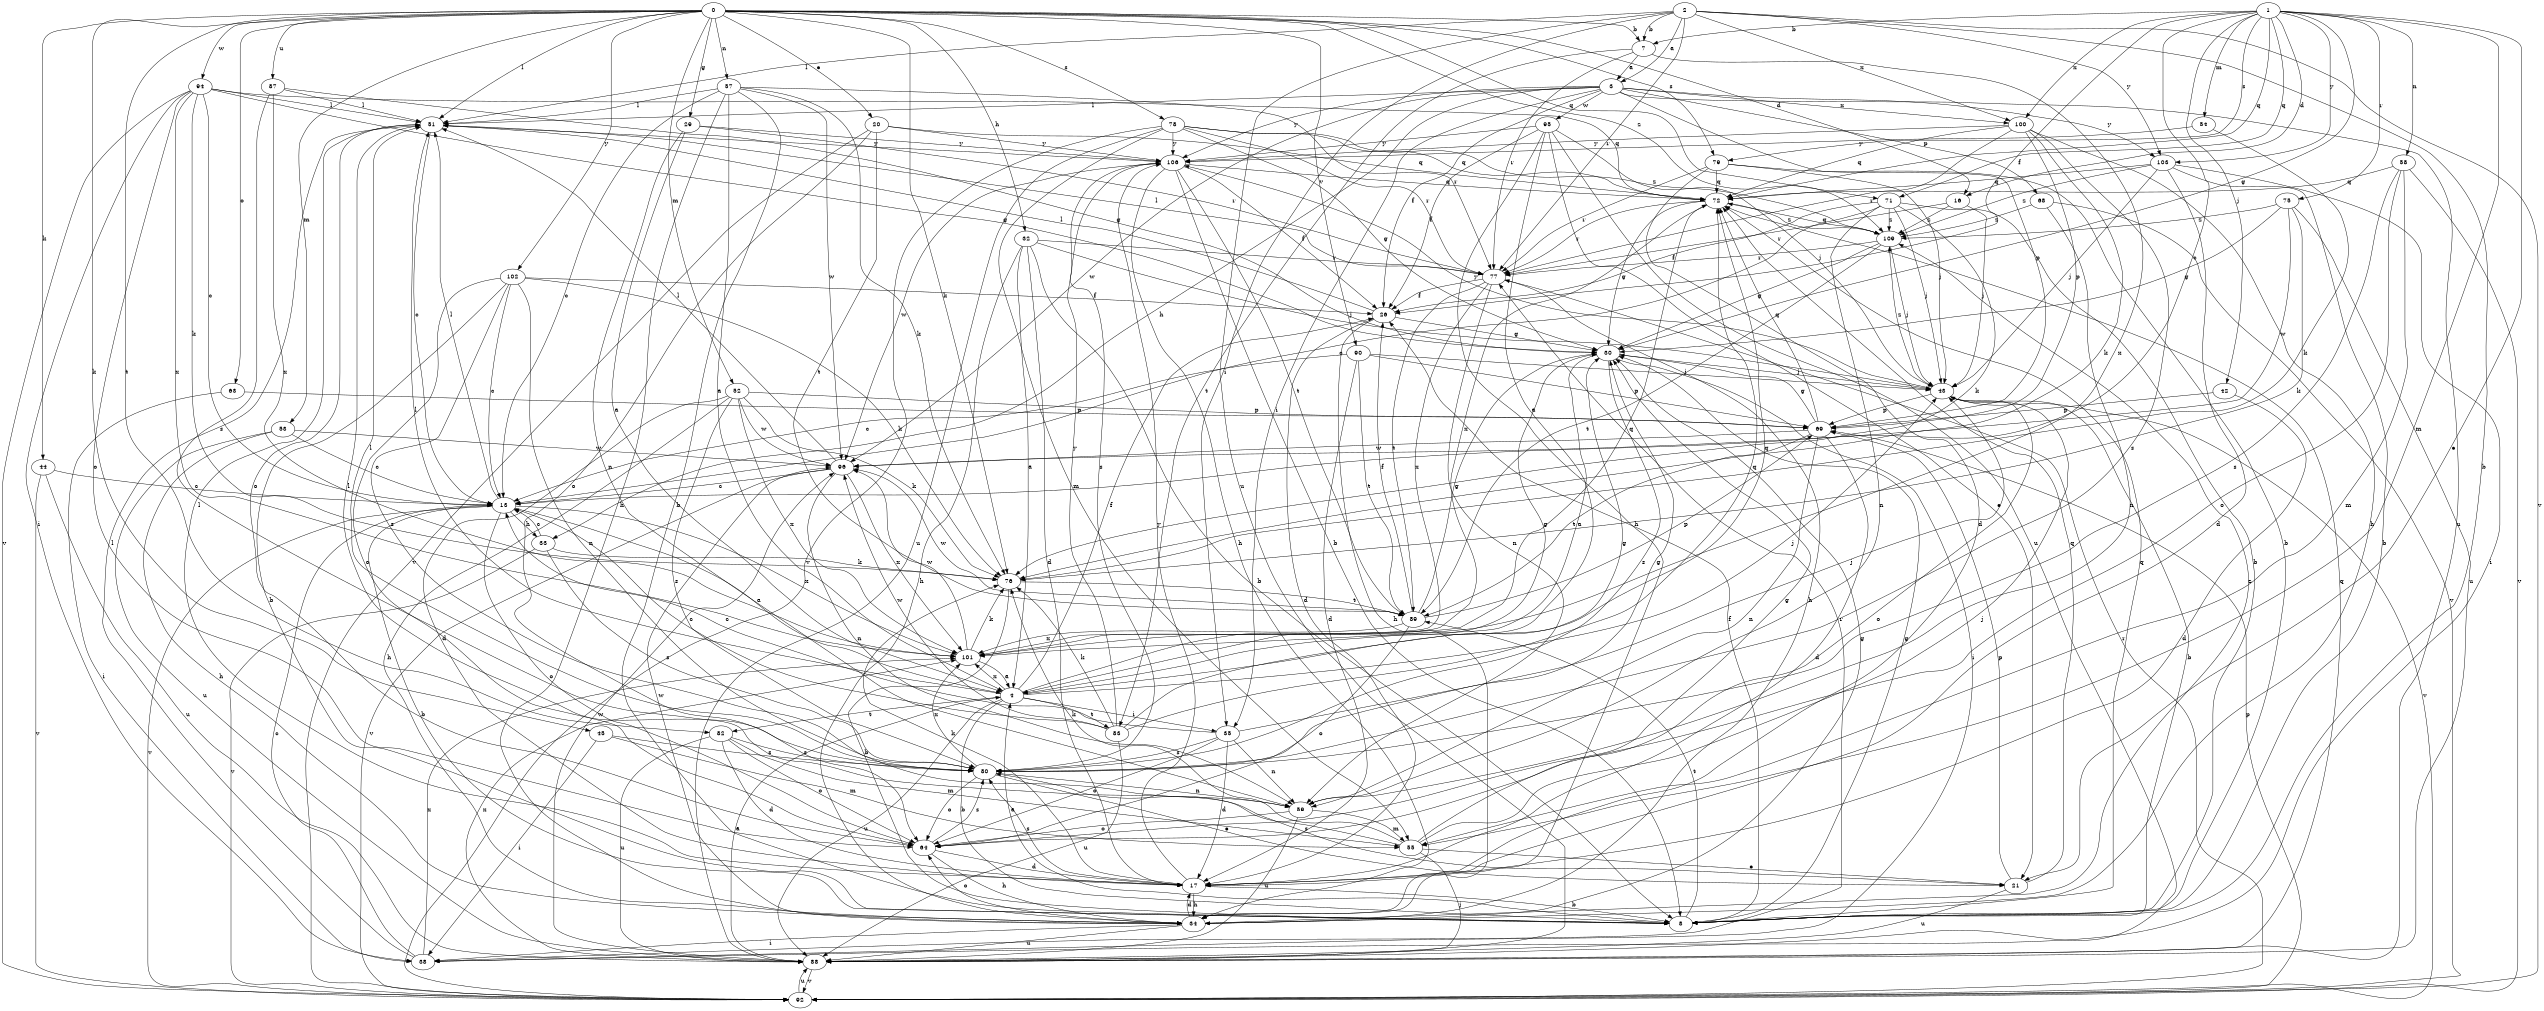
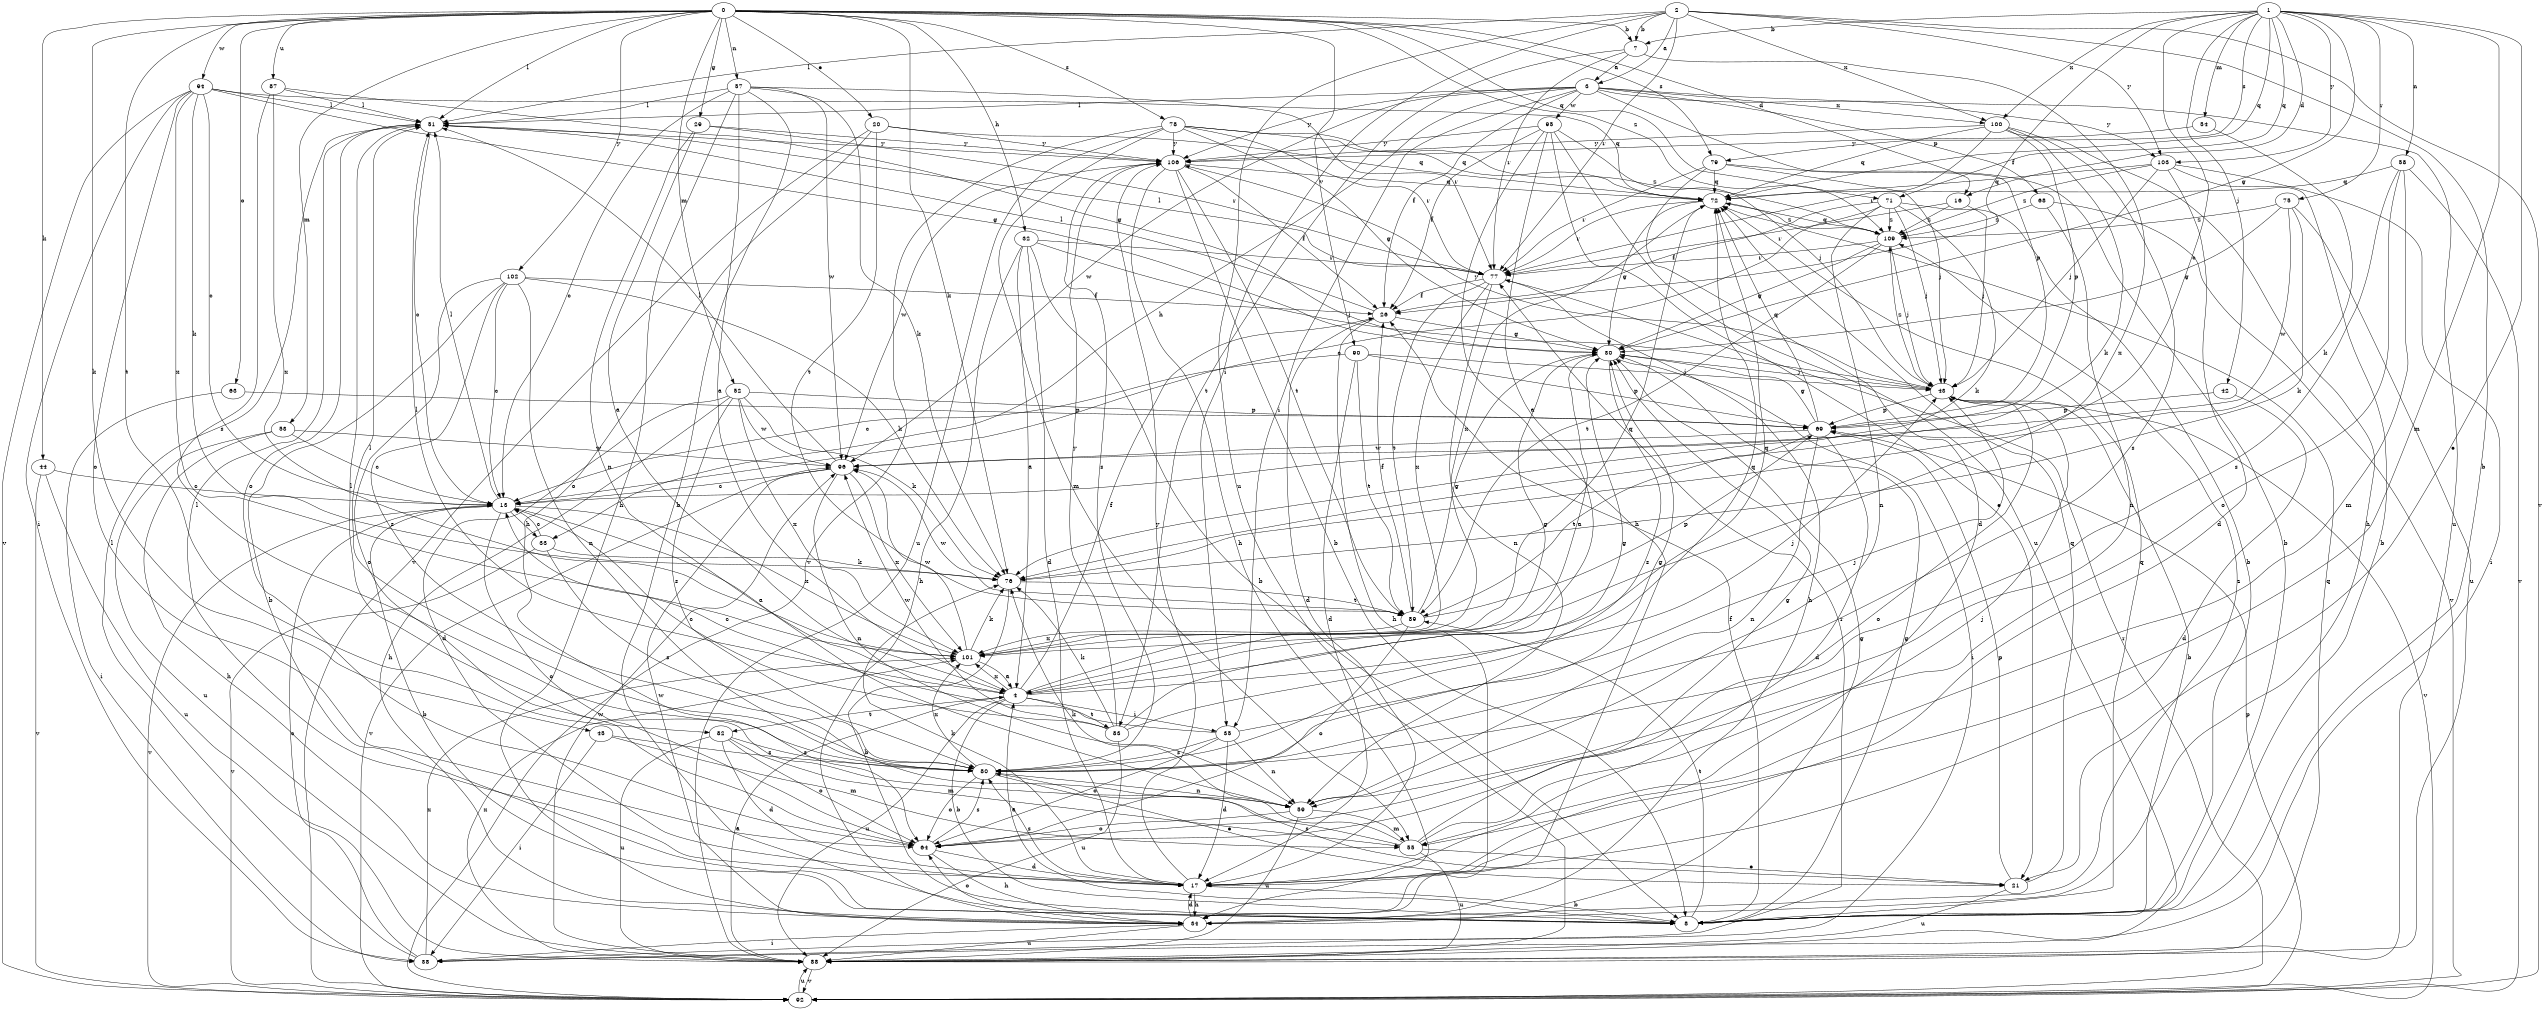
  strict digraph {
    0
    7
    16
    20
    29
    32
    44
    45
    n9 [label=76]
    51
    52
    53
    57
    63
    71
    78
    79
    82
    87
    90
    94
    102
    109
    3
    77
    83
    101
    43
    72
    92
    106
    n32 [label=89]
    64
    4
    59
    8
    17
    34
    13
    88
    55
    80
    38
    69
    96
    26
    30
    1
    21
    42
    54
    58
    75
    100
    103
    33
    2
    35
    68
    95
    0 -> 7 [label=b]
    0 -> 16 [label=d]
    0 -> 20 [label=e]
    0 -> 29 [label=g]
    0 -> 32 [label=h]
    0 -> 44 [label=k]
    0 -> 45 [label=k]
    0 -> n9 [label=k]
    0 -> 51 [label=l]
    0 -> 52 [label=m]
    0 -> 53 [label=m]
    0 -> 57 [label=n]
    0 -> 63 [label=o]
    0 -> 71 [label=q]
    0 -> 78 [label=s]
    0 -> 79 [label=s]
    0 -> 82 [label=t]
    0 -> 87 [label=u]
    0 -> 90 [label=v]
    0 -> 94 [label=w]
    0 -> 102 [label=y]
    0 -> 109 [label=z]
    7 -> 3 [label=a]
    7 -> 77 [label=r]
    7 -> 83 [label=t]
    7 -> 101 [label=x]
    16 -> 109 [label=z]
    16 -> 77 [label=r]
    16 -> 43 [label=j]
    20 -> 72 [label=q]
    20 -> 92 [label=v]
    20 -> 106 [label=y]
    20 -> n32 [label=t]
    20 -> 64 [label=o]
    29 -> 77 [label=r]
    29 -> 106 [label=y]
    29 -> 4 [label=a]
    29 -> 59 [label=n]
    32 -> 77 [label=r]
    32 -> 43 [label=j]
    32 -> 4 [label=a]
    32 -> 8 [label=b]
    32 -> 17 [label=d]
    32 -> 34 [label=h]
    44 -> 92 [label=v]
    44 -> 13 [label=c]
    44 -> 88 [label=u]
    45 -> 55 [label=m]
    45 -> 80 [label=s]
    45 -> 38 [label=i]
    n9 -> n32 [label=t]
    n9 -> 8 [label=b]
    51 -> 106 [label=y]
    51 -> 64 [label=o]
    51 -> 13 [label=c]
    52 -> n9 [label=k]
    52 -> 101 [label=x]
    52 -> 17 [label=d]
    52 -> 34 [label=h]
    52 -> 80 [label=s]
    52 -> 69 [label=p]
    52 -> 96 [label=w]
    53 -> 34 [label=h]
    53 -> 13 [label=c]
    53 -> 88 [label=u]
    53 -> 96 [label=w]
    57 -> n9 [label=k]
    57 -> 51 [label=l]
    57 -> 77 [label=r]
    57 -> 4 [label=a]
    57 -> 8 [label=b]
    57 -> 34 [label=h]
    57 -> 13 [label=c]
    57 -> 96 [label=w]
    63 -> 38 [label=i]
    63 -> 69 [label=p]
    71 -> n9 [label=k]
    71 -> 109 [label=z]
    71 -> 43 [label=j]
    71 -> 59 [label=n]
    71 -> 8 [label=b]
    71 -> 13 [label=c]
    71 -> 26 [label=f]
    78 -> 109 [label=z]
    78 -> 77 [label=r]
    78 -> 72 [label=q]
    78 -> 92 [label=v]
    78 -> 106 [label=y]
    78 -> 88 [label=u]
    78 -> 55 [label=m]
    78 -> 30 [label=g]
    79 -> 77 [label=r]
    79 -> 43 [label=j]
    79 -> 72 [label=q]
    79 -> 8 [label=b]
    79 -> 17 [label=d]
    82 -> 64 [label=o]
    82 -> 17 [label=d]
    82 -> 88 [label=u]
    82 -> 55 [label=m]
    82 -> 80 [label=s]
    87 -> 51 [label=l]
    87 -> 101 [label=x]
    87 -> 80 [label=s]
    87 -> 30 [label=g]
    90 -> 43 [label=j]
    90 -> n32 [label=t]
    90 -> 17 [label=d]
    90 -> 13 [label=c]
    90 -> 69 [label=p]
    94 -> n9 [label=k]
    94 -> 51 [label=l]
    94 -> 101 [label=x]
    94 -> 72 [label=q]
    94 -> 92 [label=v]
    94 -> 64 [label=o]
    94 -> 13 [label=c]
    94 -> 38 [label=i]
    94 -> 30 [label=g]
    102 -> n9 [label=k]
    102 -> 64 [label=o]
    102 -> 59 [label=n]
    102 -> 8 [label=b]
    102 -> 13 [label=c]
    102 -> 80 [label=s]
    102 -> 26 [label=f]
    109 -> 77 [label=r]
    109 -> 43 [label=j]
    109 -> 72 [label=q]
    109 -> n32 [label=t]
    109 -> 30 [label=g]
    3 -> 51 [label=l]
    3 -> 106 [label=y]
    3 -> 88 [label=u]
    3 -> 69 [label=p]
    3 -> 96 [label=w]
    3 -> 26 [label=f]
    3 -> 100 [label=x]
    3 -> 103 [label=y]
    3 -> 33 [label=h]
    3 -> 35 [label=i]
    3 -> 68 [label=p]
    3 -> 95 [label=w]
    77 -> 51 [label=l]
    77 -> 101 [label=x]
    77 -> n32 [label=t]
    77 -> 59 [label=n]
    77 -> 34 [label=h]
    77 -> 26 [label=f]
    83 -> n9 [label=k]
    83 -> 72 [label=q]
    83 -> 106 [label=y]
    83 -> 13 [label=c]
    83 -> 88 [label=u]
    83 -> 96 [label=w]
    83 -> 30 [label=g]
    101 -> n9 [label=k]
    101 -> 72 [label=q]
    101 -> 4 [label=a]
    101 -> 96 [label=w]
    43 -> 109 [label=z]
    43 -> 92 [label=v]
    43 -> 106 [label=y]
    43 -> 64 [label=o]
    43 -> 8 [label=b]
    43 -> 69 [label=p]
    72 -> 109 [label=z]
    72 -> 77 [label=r]
    72 -> 101 [label=x]
    72 -> 30 [label=g]
    92 -> 77 [label=r]
    92 -> 88 [label=u]
    92 -> 69 [label=p]
    106 -> 72 [label=q]
    106 -> n32 [label=t]
    106 -> 8 [label=b]
    106 -> 34 [label=h]
    106 -> 80 [label=s]
    106 -> 96 [label=w]
    106 -> 26 [label=f]
    n32 -> 101 [label=x]
    n32 -> 64 [label=o]
    n32 -> 69 [label=p]
    n32 -> 96 [label=w]
    n32 -> 26 [label=f]
    n32 -> 30 [label=g]
    64 -> 17 [label=d]
    64 -> 34 [label=h]
    64 -> 80 [label=s]
    4 -> 51 [label=l]
    4 -> 82 [label=t]
    4 -> 83 [label=t]
    4 -> 101 [label=x]
    4 -> 43 [label=j]
    4 -> 72 [label=q]
    4 -> 8 [label=b]
    4 -> 88 [label=u]
    4 -> 26 [label=f]
    4 -> 30 [label=g]
    4 -> 35 [label=i]
    59 -> 64 [label=o]
    59 -> 88 [label=u]
    59 -> 55 [label=m]
    8 -> 72 [label=q]
    8 -> n32 [label=t]
    8 -> 4 [label=a]
    8 -> 26 [label=f]
    8 -> 30 [label=g]
    17 -> n9 [label=k]
    17 -> 51 [label=l]
    17 -> 106 [label=y]
    17 -> 8 [label=b]
    17 -> 34 [label=h]
    17 -> 80 [label=s]
    34 -> 109 [label=z]
    34 -> 64 [label=o]
    34 -> 17 [label=d]
    34 -> 88 [label=u]
    34 -> 38 [label=i]
    34 -> 96 [label=w]
    34 -> 30 [label=g]
    13 -> 51 [label=l]
    13 -> 101 [label=x]
    13 -> 92 [label=v]
    13 -> 64 [label=o]
    13 -> 4 [label=a]
    13 -> 8 [label=b]
    13 -> 33 [label=h]
    88 -> 101 [label=x]
    88 -> 72 [label=q]
    88 -> 92 [label=v]
    88 -> 4 [label=a]
    88 -> 96 [label=w]
    55 -> n9 [label=k]
    55 -> 51 [label=l]
    55 -> 43 [label=j]
-   55 -> 88 [label=j]
+   55 -> 88 [label=u]
    55 -> 30 [label=g]
    55 -> 21 [label=e]
    80 -> 51 [label=l]
    80 -> 101 [label=x]
    80 -> 64 [label=o]
    80 -> 59 [label=n]
    80 -> 30 [label=g]
    80 -> 21 [label=e]
    38 -> 51 [label=l]
    38 -> 77 [label=r]
    38 -> 101 [label=x]
    38 -> 13 [label=c]
    69 -> 72 [label=q]
    69 -> n32 [label=t]
    69 -> 59 [label=n]
    69 -> 17 [label=d]
    69 -> 96 [label=w]
    69 -> 30 [label=g]
    96 -> 51 [label=l]
    96 -> 101 [label=x]
    96 -> 92 [label=v]
    96 -> 59 [label=n]
    96 -> 13 [label=c]
    26 -> 51 [label=l]
    26 -> 17 [label=d]
    26 -> 34 [label=h]
    26 -> 30 [label=g]
    30 -> 43 [label=j]
    30 -> 4 [label=a]
    30 -> 80 [label=s]
    30 -> 38 [label=i]
    1 -> 7 [label=b]
    1 -> 16 [label=d]
    1 -> 71 [label=q]
    1 -> 79 [label=s]
    1 -> 72 [label=q]
    1 -> 13 [label=c]
    1 -> 55 [label=m]
    1 -> 26 [label=f]
    1 -> 30 [label=g]
    1 -> 21 [label=e]
    1 -> 42 [label=j]
    1 -> 54 [label=m]
    1 -> 58 [label=n]
    1 -> 75 [label=r]
    1 -> 100 [label=x]
    1 -> 103 [label=y]
    21 -> 72 [label=q]
    21 -> 88 [label=u]
    21 -> 80 [label=s]
    21 -> 69 [label=p]
    42 -> 17 [label=d]
    42 -> 69 [label=p]
    54 -> n9 [label=k]
    54 -> 106 [label=y]
    58 -> 72 [label=q]
    58 -> 92 [label=v]
    58 -> 64 [label=o]
    58 -> 55 [label=m]
    58 -> 80 [label=s]
    75 -> n9 [label=k]
    75 -> 109 [label=z]
    75 -> 88 [label=u]
    75 -> 96 [label=w]
    75 -> 30 [label=g]
    100 -> n9 [label=k]
    100 -> 77 [label=r]
    100 -> 72 [label=q]
    100 -> 106 [label=y]
    100 -> 34 [label=h]
    100 -> 80 [label=s]
    100 -> 69 [label=p]
    103 -> 109 [label=z]
    103 -> 43 [label=j]
    103 -> 72 [label=q]
    103 -> 8 [label=b]
    103 -> 17 [label=d]
    103 -> 38 [label=i]
    33 -> n9 [label=k]
    33 -> 92 [label=v]
    33 -> 13 [label=c]
    33 -> 80 [label=s]
    2 -> 7 [label=b]
    2 -> 51 [label=l]
    2 -> 3 [label=a]
    2 -> 77 [label=r]
    2 -> 92 [label=v]
    2 -> 8 [label=b]
    2 -> 88 [label=u]
    2 -> 100 [label=x]
    2 -> 103 [label=y]
    2 -> 35 [label=i]
    35 -> 43 [label=j]
    35 -> 64 [label=o]
    35 -> 59 [label=n]
    35 -> 17 [label=d]
    35 -> 13 [label=c]
    35 -> 80 [label=s]
    68 -> 109 [label=z]
    68 -> 92 [label=v]
    68 -> 59 [label=n]
    95 -> 43 [label=j]
    95 -> 106 [label=y]
    95 -> 4 [label=a]
    95 -> 34 [label=h]
    95 -> 88 [label=u]
    95 -> 26 [label=f]
    95 -> 21 [label=e]
  }
